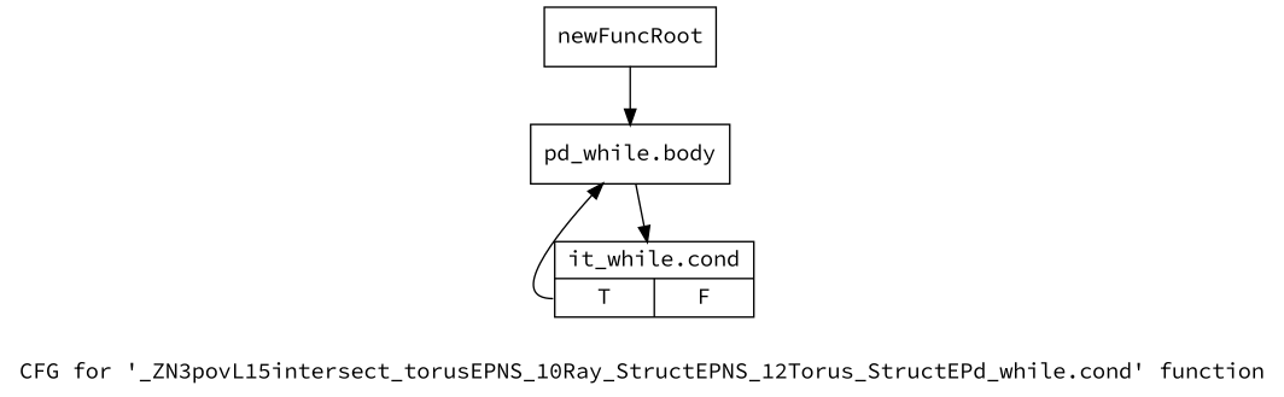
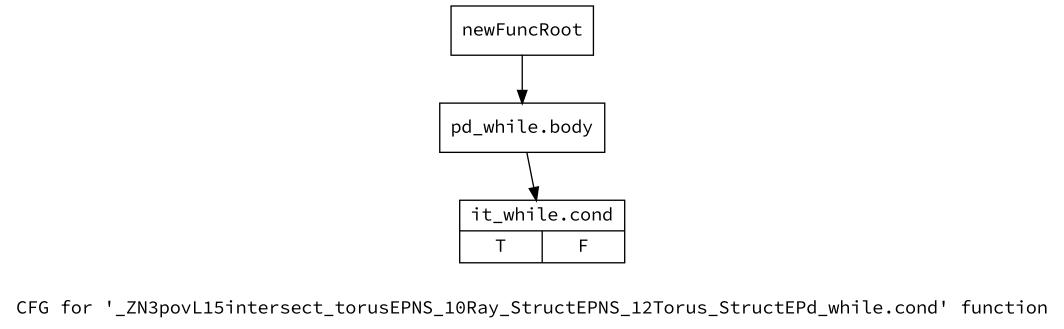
  digraph {
    fontname="Source Code Pro"
    label="CFG for '_ZN3povL15intersect_torusEPNS_10Ray_StructEPNS_12Torus_StructEPd_while.cond' function"
    node [fontname="Source Code Pro" shape=record]
    edge [fontname="Source Code Pro"]
    n1 [label="{newFuncRoot}"]
    n2 [label="{pd_while.body}"]
    n3 [label="{it_while.cond|{<s0>T|<s1>F}}"]
    n1 -> n2
    n2 -> n3
-   n3 -> n2 [tailport=s0]
  }
